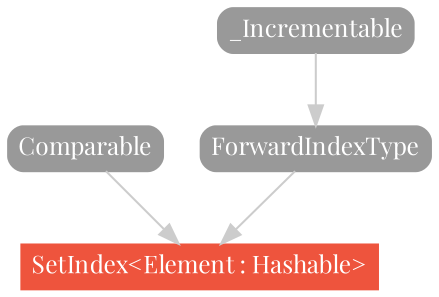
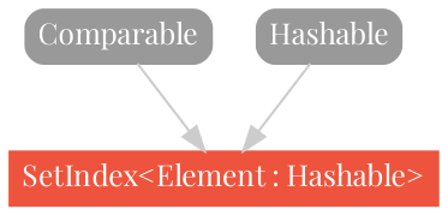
  strict digraph {
    fontname="Playfair Display"
    node [color="#999999" fillcolor="#999999" fontcolor=white fontname="Playfair Display" fontsize=12 margin="0.07,0.05" shape=box style="filled,rounded"]
    edge [color="#cccccc" fontname="Playfair Display"]
    "SetIndex<Element : Hashable>" [color="#ee543d" fillcolor="#ee543d" height=0.3 style=filled]
    Comparable [height=0.3]
-   _Incrementable [height=0.3]
-   ForwardIndexType [height=0.3]
+   ForwardIndexType [height=0.3 label=Hashable]
    subgraph sub_1 {
      rank=max
      "SetIndex<Element : Hashable>"
    }
    Comparable -> "SetIndex<Element : Hashable>"
-   _Incrementable -> ForwardIndexType
    ForwardIndexType -> "SetIndex<Element : Hashable>"
  }
